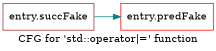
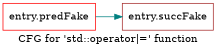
  digraph {
    label="CFG for 'std::operator\|=' function"
    rankdir=LR
    fontname="DejaVu Serif"
    node [shape=record fontname="DejaVu Serif"]
    n1 [label="{entry.predFake}" color=red]
    n2 [filename="/home/omerfaruk/tools/Xilinx/Vitis_HLS/2023.2/tps/lnx64/gcc-8.3.0/lib/gcc/x86_64-pc-linux-gnu/8.3.0/../../../../include/c++/8.3.0/bits/ios_base.h" label="{entry.succFake}" linenumber=100 color=brown]
-   n2 -> n1 [execusionnum=3 filename="/home/omerfaruk/tools/Xilinx/Vitis_HLS/2023.2/tps/lnx64/gcc-8.3.0/lib/gcc/x86_64-pc-linux-gnu/8.3.0/../../../../include/c++/8.3.0/bits/ios_base.h" color=teal style=solid fontname="DejaVu Serif"]
+   n1 -> n2 [execusionnum=3 filename="/home/omerfaruk/tools/Xilinx/Vitis_HLS/2023.2/tps/lnx64/gcc-8.3.0/lib/gcc/x86_64-pc-linux-gnu/8.3.0/../../../../include/c++/8.3.0/bits/ios_base.h" color=teal style=solid fontname="DejaVu Serif"]
  }
